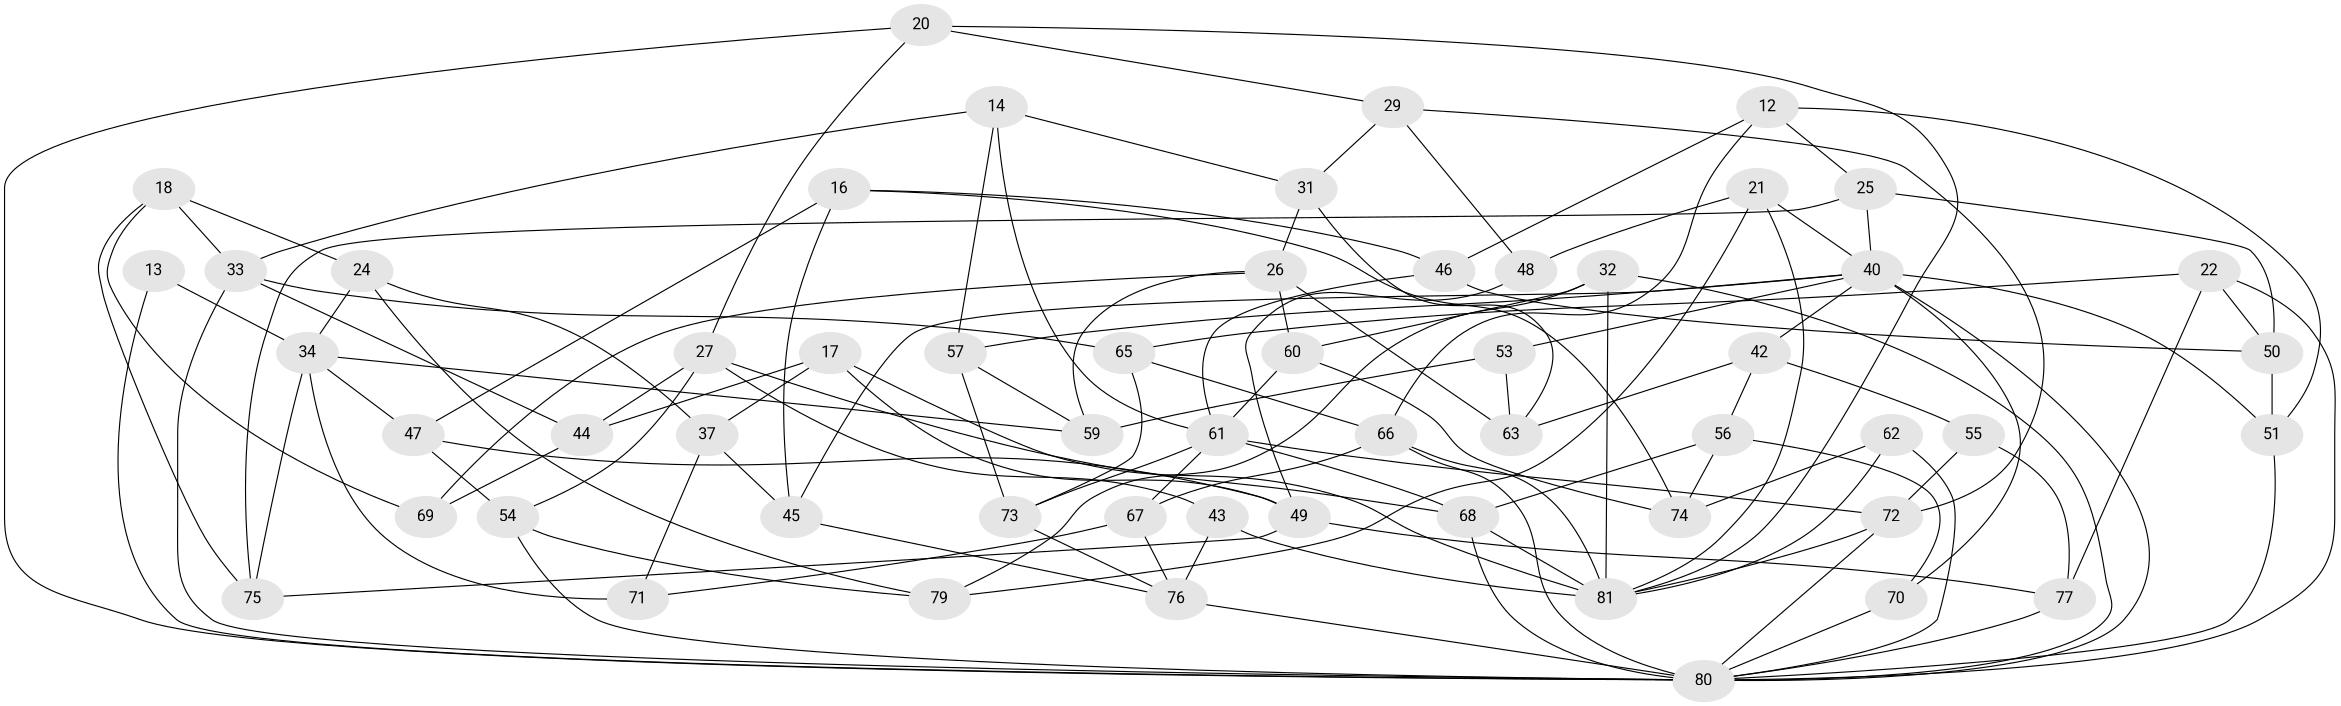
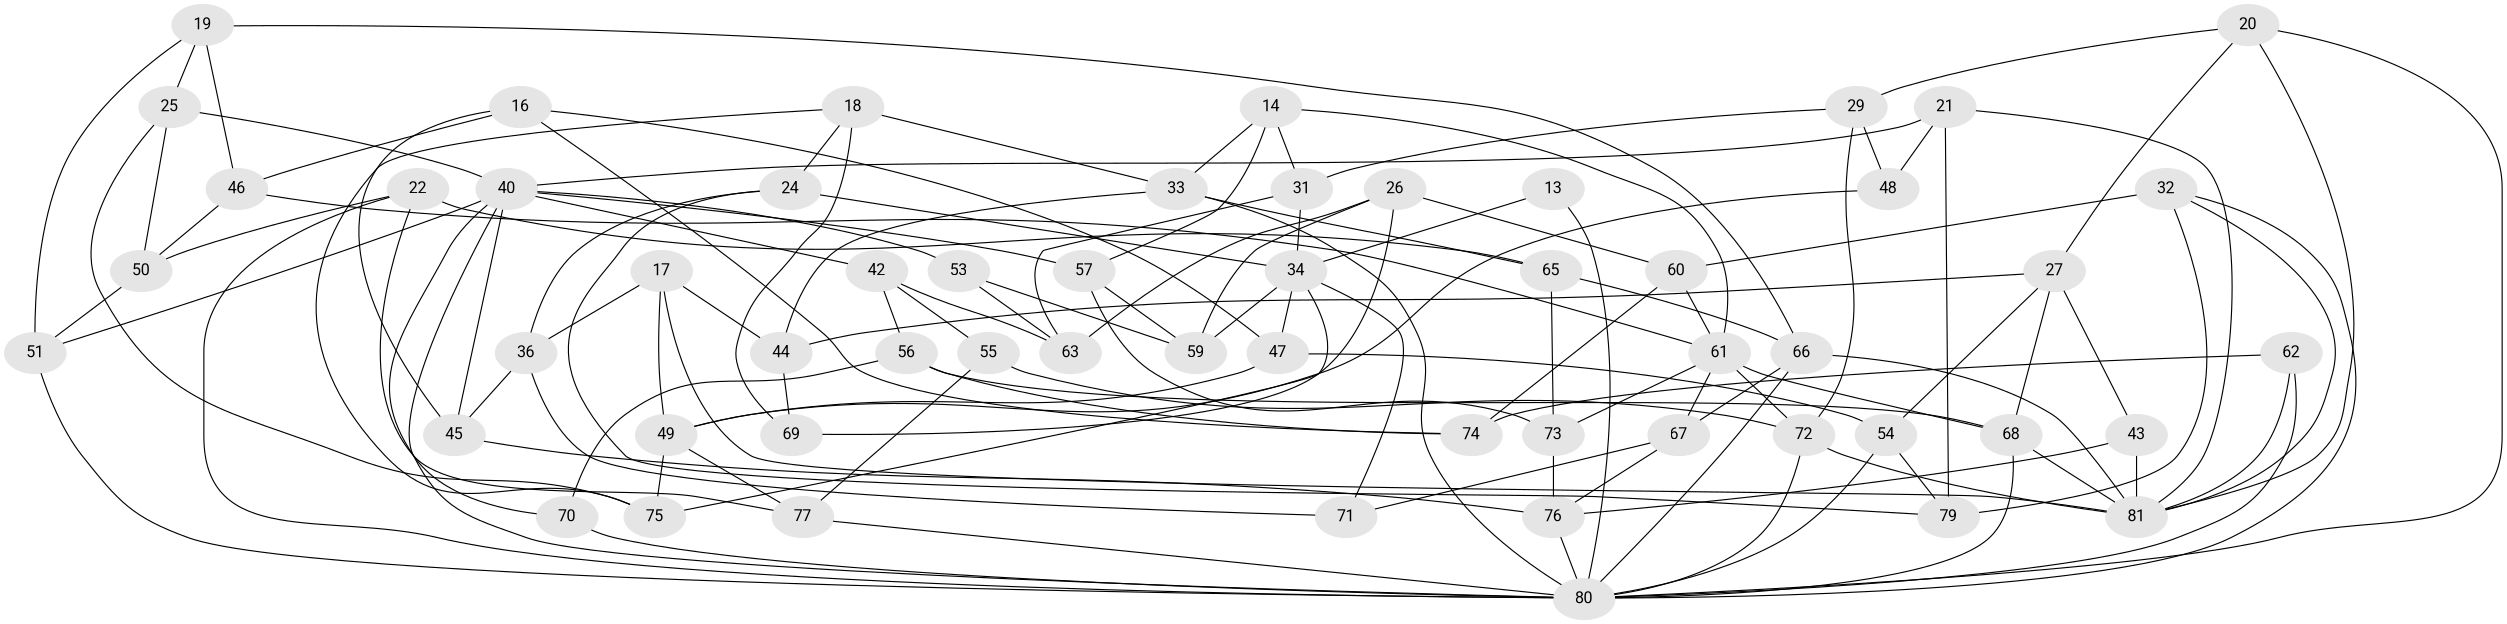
  graph {
    fontname=Roboto
    node [color=gray90 fontname=Roboto style=filled]
    edge [fontname=Roboto]
-   12
+   12 [label=19]
    25
    46
    51
    66 [super="+30"]
    75
    40 [super="+8+19"]
    50
    61 [super="+11+23+35"]
    80 [super="+7+52+9+64+41"]
    81 [super="+38+78"]
    67 [super="+5"]
    34 [super="+3+10"]
    47
    59
    71
    13
    14
    31
    33 [super="+28"]
    57
    63
    44
    65
    73
    68
    72 [super="+39"]
    16
    45
    74
    76 [super="+58"]
    49
    54
    17
-   36 [label=37]
+   36
    69
    77
    18
    24
    79
    27 [super="+1"]
    43 [super="+37"]
    20
    29
    48
    42
    53
    70
    21
    22
    26
    60
    32
    62
    55
    56
    12 -- 25
    12 -- 46
    12 -- 51
    12 -- 66
    25 -- 75
    25 -- 40
    25 -- 50
    46 -- 50
    46 -- 61
    51 -- 80
    66 -- 80
    66 -- 81
    66 -- 67 [weight=2]
    40 -- 51
    40 -- 80
    40 -- 57
    40 -- 45
    40 -- 42
    40 -- 53
    40 -- 70
    50 -- 51
    61 -- 67 [weight=2]
    61 -- 73
    61 -- 68
    61 -- 72
    67 -- 71
    67 -- 76
    34 -- 75
    34 -- 47
    34 -- 59
    34 -- 71 [weight=2]
    47 -- 49
    47 -- 54
    13 -- 80 [weight=2]
    13 -- 34 [weight=2]
    14 -- 61
    14 -- 31
    14 -- 33
    14 -- 57
-   31 -- 26
+   31 -- 34
    31 -- 63
    33 -- 80 [weight=2]
    33 -- 44
    33 -- 65
    57 -- 59
    57 -- 73
    44 -- 69
    65 -- 66
    65 -- 73
    73 -- 76
    68 -- 80
    68 -- 81
    72 -- 80
    72 -- 81
    16 -- 46
    16 -- 47
    16 -- 45
    16 -- 74
    45 -- 76
    76 -- 80
    49 -- 75
    49 -- 77
    54 -- 80
    54 -- 79
    17 -- 81
    17 -- 44
    17 -- 49
    17 -- 36
    36 -- 71
    36 -- 45
    77 -- 80
    18 -- 75
    18 -- 33
    18 -- 69
    18 -- 24
    24 -- 34
    24 -- 36
    24 -- 79
    27 -- 44
    27 -- 68
    27 -- 54
    27 -- 43 [weight=2]
    43 -- 81 [weight=2]
    43 -- 76 [weight=2]
    20 -- 80
    20 -- 81
    20 -- 27
    20 -- 29
    29 -- 31
    29 -- 72
    29 -- 48
    48 -- 49
    42 -- 63
    42 -- 55
    42 -- 56
    53 -- 59
    53 -- 63
    70 -- 80 [weight=2]
    21 -- 40
    21 -- 81
    21 -- 79
    21 -- 48
    22 -- 50
    22 -- 80
    22 -- 65
    22 -- 77
    26 -- 59
    26 -- 63
    26 -- 69
    26 -- 60
    60 -- 61
    60 -- 74
    32 -- 80
    32 -- 81
    32 -- 79
    32 -- 60
    62 -- 80
    62 -- 81
    62 -- 74
    55 -- 72 [weight=2]
    55 -- 77
    56 -- 68
    56 -- 74
    56 -- 70
  }
